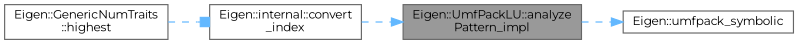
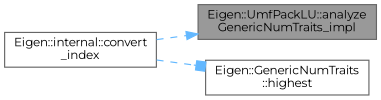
  digraph {
    fontname=Montserrat
    rankdir=LR
    node [color=grey40 fillcolor=white fontname=Montserrat fontsize=10 shape=box style=filled]
    edge [arrowhead=normal color=steelblue1 fontname=Montserrat fontsize=10 labelfontname=Helvetica labelfontsize=10 style=dashed]
-   n1 [color=gray40 fillcolor=grey60 fontcolor=black height=0.2 label="Eigen::UmfPackLU::analyze\lPattern_impl" width=0.4]
-   n2 [height=0.2 label="Eigen::umfpack_symbolic" width=0.4]
+   n1 [color=gray40 fillcolor=grey60 fontcolor=black height=0.2 label="Eigen::UmfPackLU::analyze\lGenericNumTraits_impl" width=0.4]
    n3 [height=0.2 label="Eigen::internal::convert\l_index" width=0.4]
    n4 [height=0.2 label="Eigen::GenericNumTraits\l::highest" width=0.4]
-   n1 -> n2
    n3 -> n1
-   n4 -> n3 [arrowhead=box]
+   n3 -> n4 [arrowhead=box]
  }
